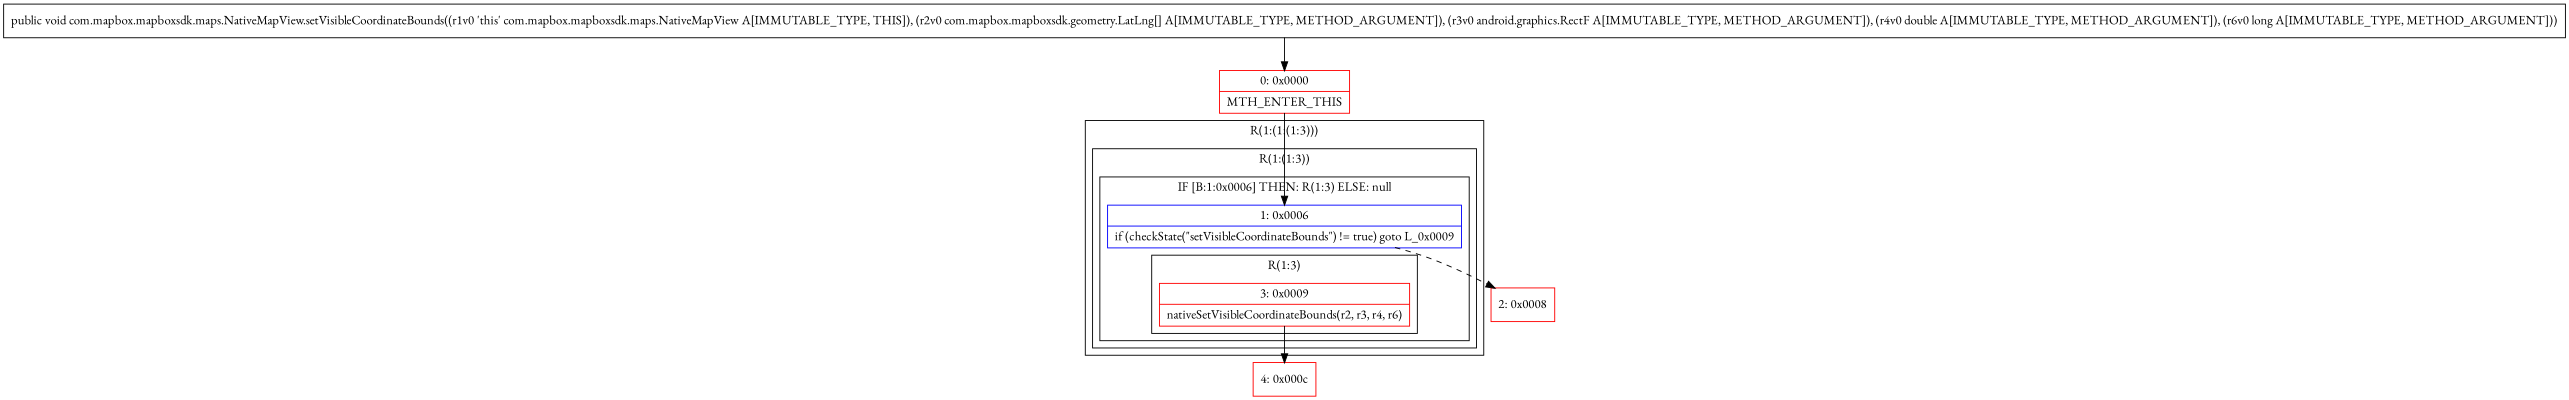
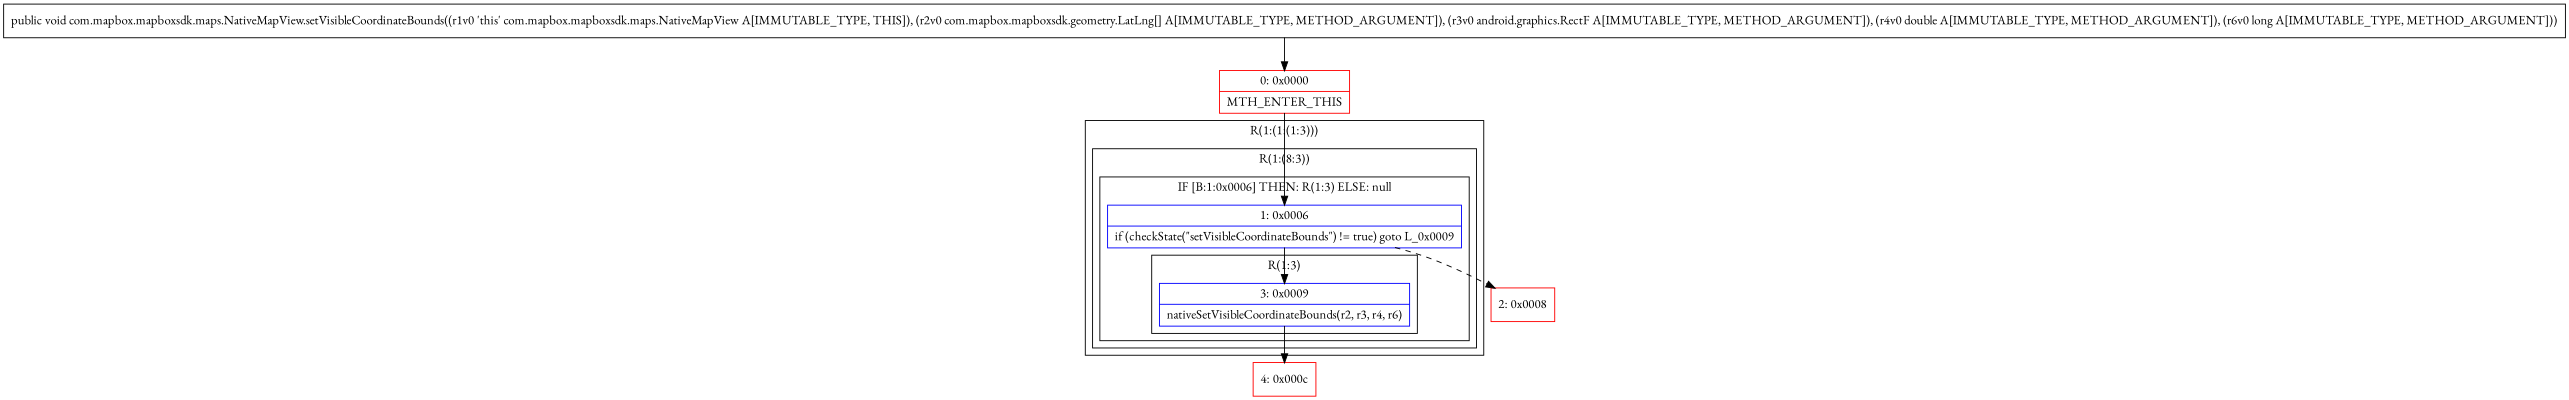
  digraph {
    fontname="EB Garamond"
    node [color=red fontname="EB Garamond" shape=record]
    edge [fontname="EB Garamond"]
-   n1 [label="{3\:\ 0x0009|nativeSetVisibleCoordinateBounds(r2, r3, r4, r6)\l}"]
+   n1 [color=blue label="{3\:\ 0x0009|nativeSetVisibleCoordinateBounds(r2, r3, r4, r6)\l}"]
    n2 [color=blue label="{1\:\ 0x0006|if (checkState(\"setVisibleCoordinateBounds\") != true) goto L_0x0009\l}"]
    n3 [label="{4\:\ 0x000c}"]
    n4 [label="{2\:\ 0x0008}"]
    n5 [label="{0\:\ 0x0000|MTH_ENTER_THIS\l}"]
    n6 [label="{public void com.mapbox.mapboxsdk.maps.NativeMapView.setVisibleCoordinateBounds((r1v0 'this' com.mapbox.mapboxsdk.maps.NativeMapView A[IMMUTABLE_TYPE, THIS]), (r2v0 com.mapbox.mapboxsdk.geometry.LatLng[] A[IMMUTABLE_TYPE, METHOD_ARGUMENT]), (r3v0 android.graphics.RectF A[IMMUTABLE_TYPE, METHOD_ARGUMENT]), (r4v0 double A[IMMUTABLE_TYPE, METHOD_ARGUMENT]), (r6v0 long A[IMMUTABLE_TYPE, METHOD_ARGUMENT])) }" color=""]
    subgraph cluster_1 {
      label="R(1:(1:(1:3)))"
      subgraph cluster_2 {
-       label="R(1:(1:3))"
+       label="R(1:(8:3))"
        subgraph cluster_3 {
          label="IF [B:1:0x0006] THEN: R(1:3) ELSE: null"
          n2
          subgraph cluster_4 {
            label="R(1:3)"
            n1
          }
        }
      }
    }
    n1 -> n3
+   n2 -> n1
    n2 -> n4 [style=dashed]
    n5 -> n2
    n6 -> n5
  }
